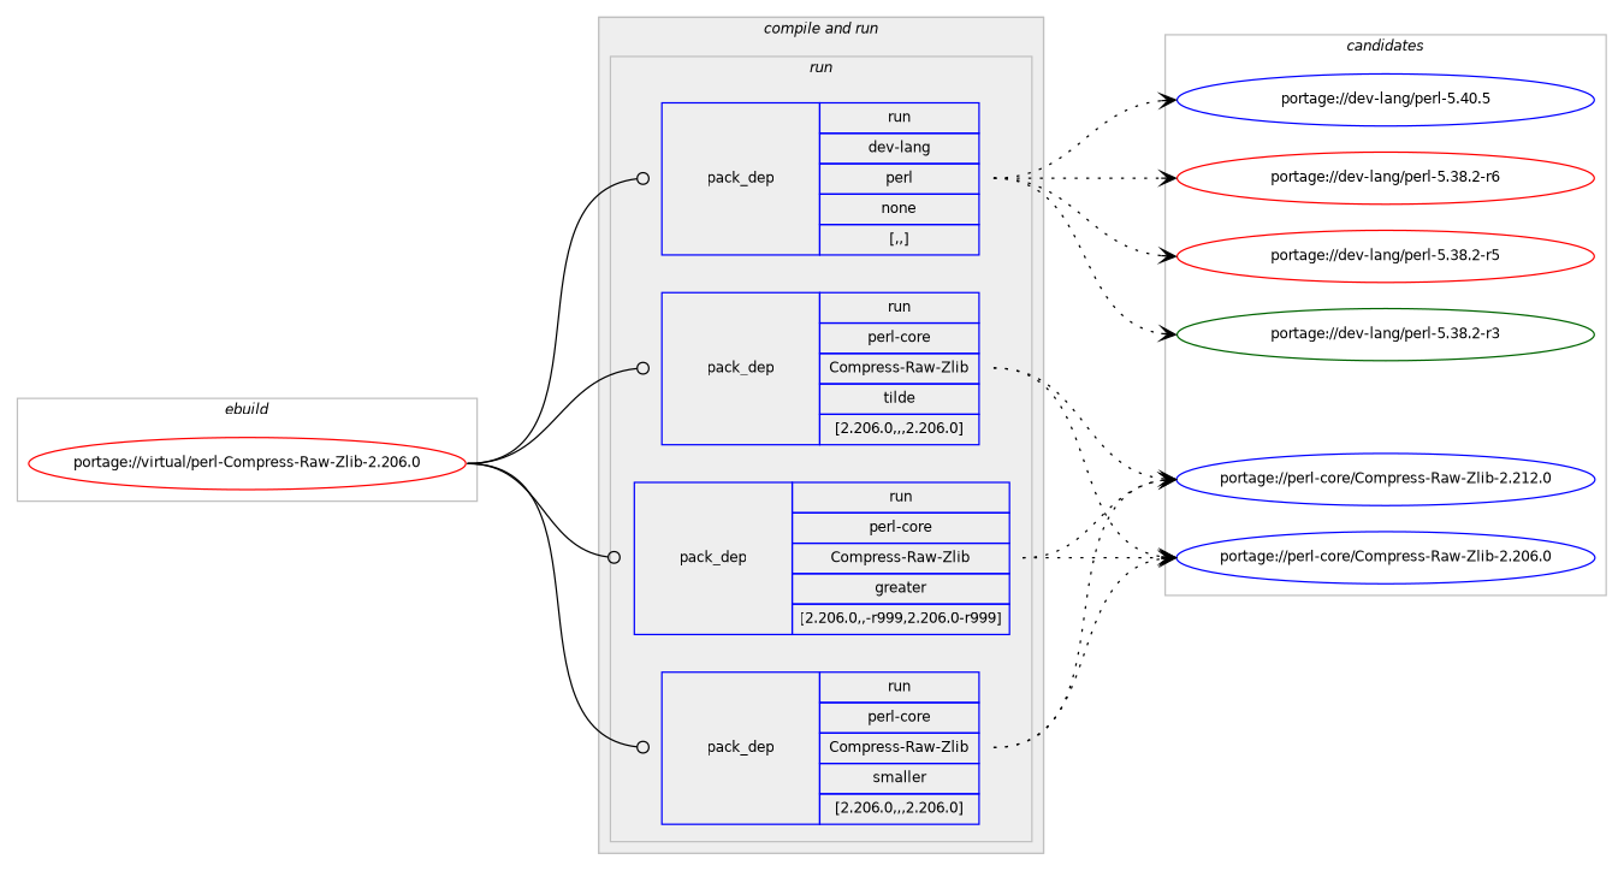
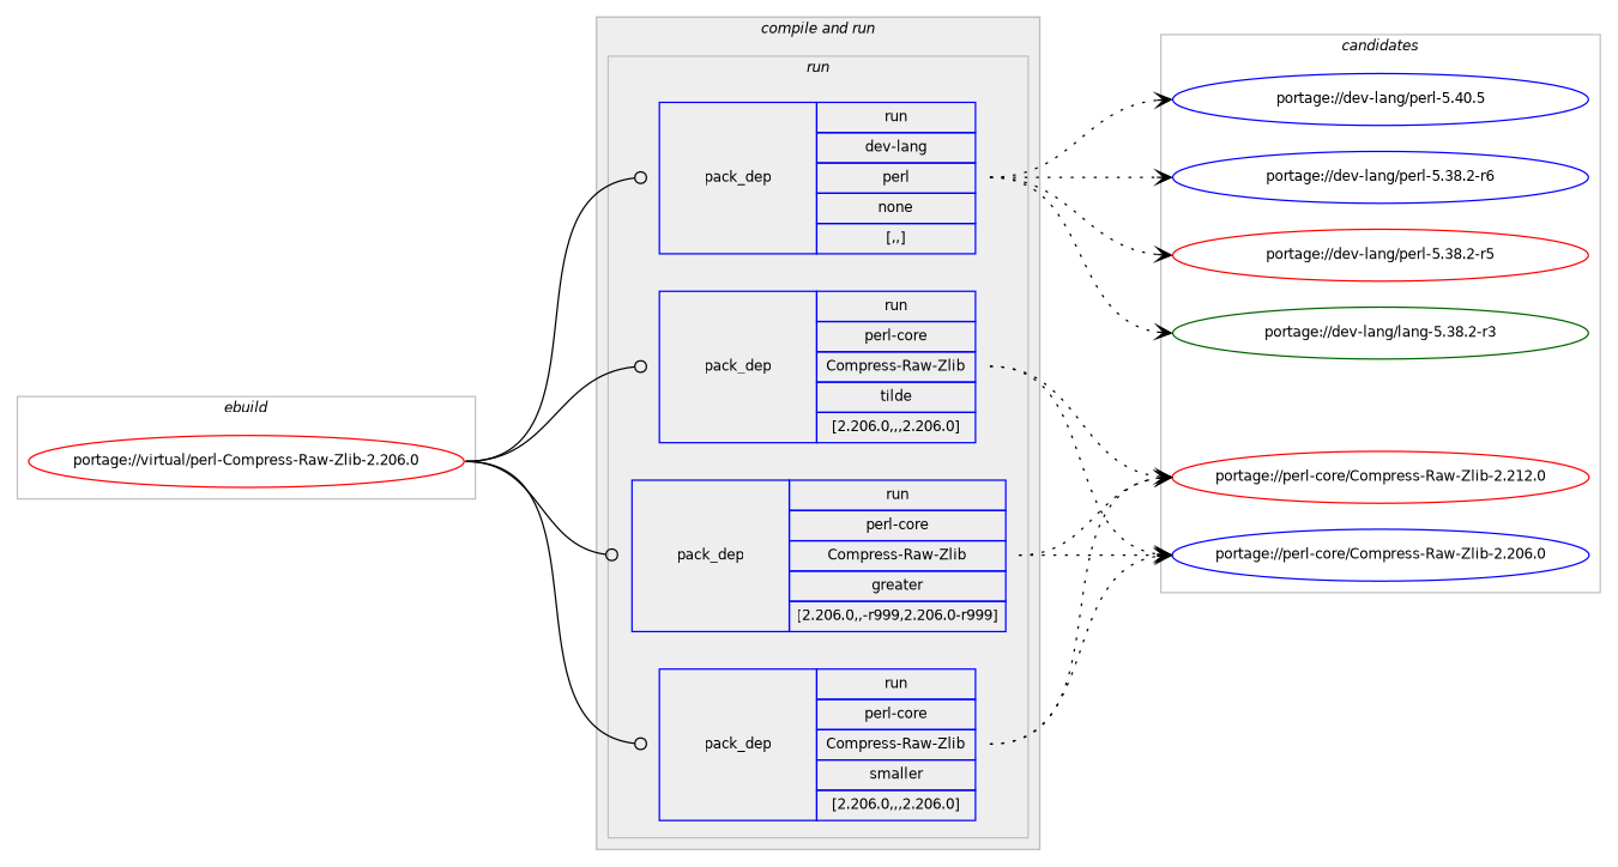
  digraph {
    compound=true
    concentrate=true
    fontname=Helvetica
    fontsize=10
    newrank=true
    rankdir=LR
    ranksep=1.5
    node [color=blue fontname=Helvetica fontsize=10]
    edge [arrowhead=vee headport=w style=dotted tailport=e weight=100]
    n1 [color=red label="portage://virtual/perl-Compress-Raw-Zlib-2.206.0" width=4]
    n2 [label=<<TABLE BORDER="0" CELLBORDER="1" CELLSPACING="0" CELLPADDING="4" WIDTH="220"><TR><TD ROWSPAN="6" CELLPADDING="30">pack_dep</TD></TR><TR><TD WIDTH="110">run</TD></TR><TR><TD>dev-lang</TD></TR><TR><TD>perl</TD></TR><TR><TD>none</TD></TR><TR><TD>[,,]</TD></TR></TABLE>> shape=none]
    n3 [label=<<TABLE BORDER="0" CELLBORDER="1" CELLSPACING="0" CELLPADDING="4" WIDTH="220"><TR><TD ROWSPAN="6" CELLPADDING="30">pack_dep</TD></TR><TR><TD WIDTH="110">run</TD></TR><TR><TD>perl-core</TD></TR><TR><TD>Compress-Raw-Zlib</TD></TR><TR><TD>tilde</TD></TR><TR><TD>[2.206.0,,,2.206.0]</TD></TR></TABLE>> shape=none]
    n4 [label=<<TABLE BORDER="0" CELLBORDER="1" CELLSPACING="0" CELLPADDING="4" WIDTH="220"><TR><TD ROWSPAN="6" CELLPADDING="30">pack_dep</TD></TR><TR><TD WIDTH="110">run</TD></TR><TR><TD>perl-core</TD></TR><TR><TD>Compress-Raw-Zlib</TD></TR><TR><TD>greater</TD></TR><TR><TD>[2.206.0,,-r999,2.206.0-r999]</TD></TR></TABLE>> shape=none]
    n5 [label=<<TABLE BORDER="0" CELLBORDER="1" CELLSPACING="0" CELLPADDING="4" WIDTH="220"><TR><TD ROWSPAN="6" CELLPADDING="30">pack_dep</TD></TR><TR><TD WIDTH="110">run</TD></TR><TR><TD>perl-core</TD></TR><TR><TD>Compress-Raw-Zlib</TD></TR><TR><TD>smaller</TD></TR><TR><TD>[2.206.0,,,2.206.0]</TD></TR></TABLE>> shape=none]
    n6 [label="portage://dev-lang/perl-5.40.5" width=4]
-   n7 [color=red label="portage://dev-lang/perl-5.38.2-r6" width=4]
+   n7 [label="portage://dev-lang/perl-5.38.2-r6" width=4]
    n8 [color=red label="portage://dev-lang/perl-5.38.2-r5" width=4]
-   n9 [color=darkgreen label="portage://dev-lang/perl-5.38.2-r3" width=4]
-   n10 [label="portage://perl-core/Compress-Raw-Zlib-2.212.0" width=4]
+   n9 [color=darkgreen label="portage://dev-lang/lang-5.38.2-r3" width=4]
+   n10 [color=red label="portage://perl-core/Compress-Raw-Zlib-2.212.0" width=4]
    n11 [label="portage://perl-core/Compress-Raw-Zlib-2.206.0" width=4]
    subgraph cluster_1 {
      color=gray
      label=<<i>ebuild</i>>
      n1
    }
    subgraph cluster_2 {
      color=gray
      label=<<i>dependencies</i>>
      subgraph cluster_3 {
        color=gray
        fillcolor="#eeeeee"
        label=<<i>compile</i>>
        style=filled
      }
      subgraph cluster_4 {
        color=gray
        fillcolor="#eeeeee"
        label=<<i>compile and run</i>>
        style=filled
      }
      subgraph cluster_5 {
        color=gray
        fillcolor="#eeeeee"
        label=<<i>run</i>>
        style=filled
        subgraph sub_6 {
          color=gray
          fillcolor="#eeeeee"
          label=<<i>run</i>>
          style=filled
          n2
        }
        subgraph sub_7 {
          color=gray
          fillcolor="#eeeeee"
          label=<<i>run</i>>
          style=filled
          n3
        }
        subgraph sub_8 {
          color=gray
          fillcolor="#eeeeee"
          label=<<i>run</i>>
          style=filled
          n4
        }
        subgraph sub_9 {
          color=gray
          fillcolor="#eeeeee"
          label=<<i>run</i>>
          style=filled
          n5
        }
      }
    }
    subgraph cluster_10 {
      color=gray
      label=<<i>candidates</i>>
      rank=same
      subgraph sub_11 {
        color=black
        label=<<i>candidates</i>>
        nodesep=1
        rank=same
        n6
        n7
        n8
        n9
      }
      subgraph sub_12 {
        color=black
        label=<<i>candidates</i>>
        nodesep=1
        rank=same
        n10
        n11
      }
      subgraph sub_13 {
        color=black
        label=<<i>candidates</i>>
        nodesep=1
        rank=same
        n10
        n11
      }
      subgraph sub_14 {
        color=black
        label=<<i>candidates</i>>
        nodesep=1
        rank=same
        n10
        n11
      }
    }
    n1 -> n2 [arrowhead=odot style=solid weight=20]
    n1 -> n3 [arrowhead=odot style=solid weight=20]
    n1 -> n4 [arrowhead=odot style=solid weight=20]
    n1 -> n5 [arrowhead=odot style=solid weight=20]
    n2 -> n6
    n2 -> n7
    n2 -> n8
    n2 -> n9
    n3 -> n10
    n3 -> n11
    n4 -> n10
    n4 -> n11
    n5 -> n10
    n5 -> n11
  }
